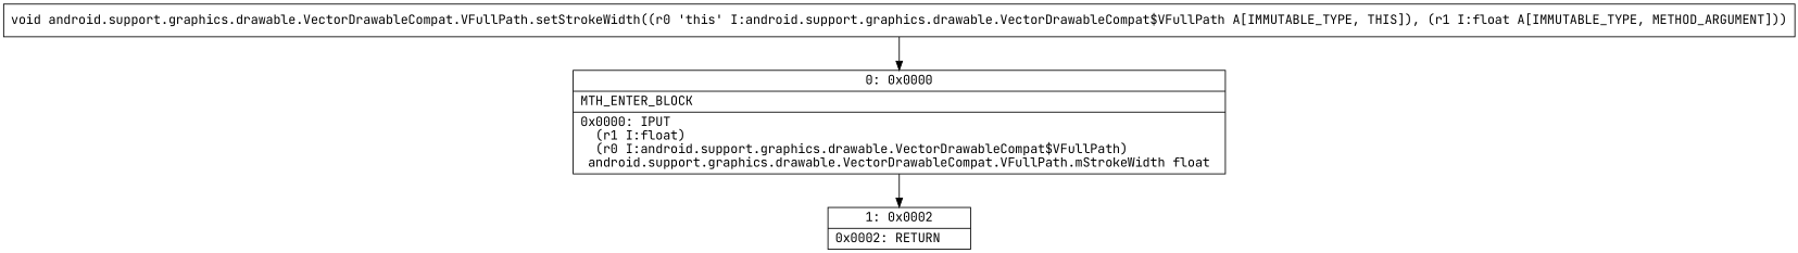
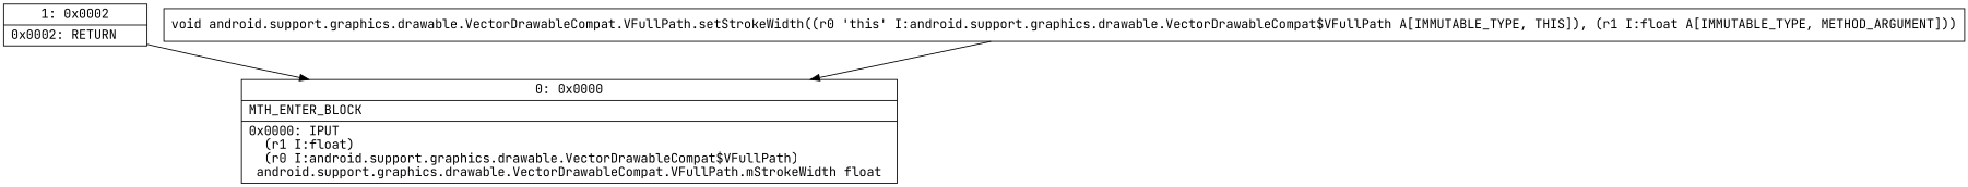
  digraph {
    fontname="JetBrains Mono"
    node [shape=record fontname="JetBrains Mono"]
    edge [fontname="JetBrains Mono"]
    n1 [label="{0\:\ 0x0000|MTH_ENTER_BLOCK\l|0x0000: IPUT  \l  (r1 I:float)\l  (r0 I:android.support.graphics.drawable.VectorDrawableCompat$VFullPath)\l android.support.graphics.drawable.VectorDrawableCompat.VFullPath.mStrokeWidth float \l}"]
    n2 [label="{1\:\ 0x0002|0x0002: RETURN   \l}"]
    n3 [label="{void android.support.graphics.drawable.VectorDrawableCompat.VFullPath.setStrokeWidth((r0 'this' I:android.support.graphics.drawable.VectorDrawableCompat$VFullPath A[IMMUTABLE_TYPE, THIS]), (r1 I:float A[IMMUTABLE_TYPE, METHOD_ARGUMENT])) }"]
-   n1 -> n2
+   n2 -> n1
    n3 -> n1
  }
